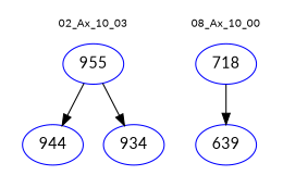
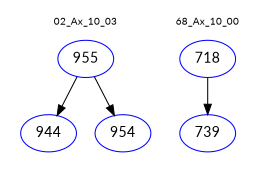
  digraph {
    fontname=Lato
    node [color=blue fontname=Lato]
    edge [color=black fontname=Lato]
    n1 [label=955]
    n2 [label=944]
-   n3 [label=934]
+   n3 [label=954]
    n4 [label=718]
-   n5 [label=639]
+   n5 [label=739]
    subgraph cluster_1 {
      color=white
      fontsize=10
      label="02_Ax_10_03"
      n1
      n2
      n3
    }
    subgraph cluster_2 {
      color=white
      fontsize=10
-     label="08_Ax_10_00"
+     label="68_Ax_10_00"
      n4
      n5
    }
    n1 -> n2
    n1 -> n3
    n4 -> n5
  }
